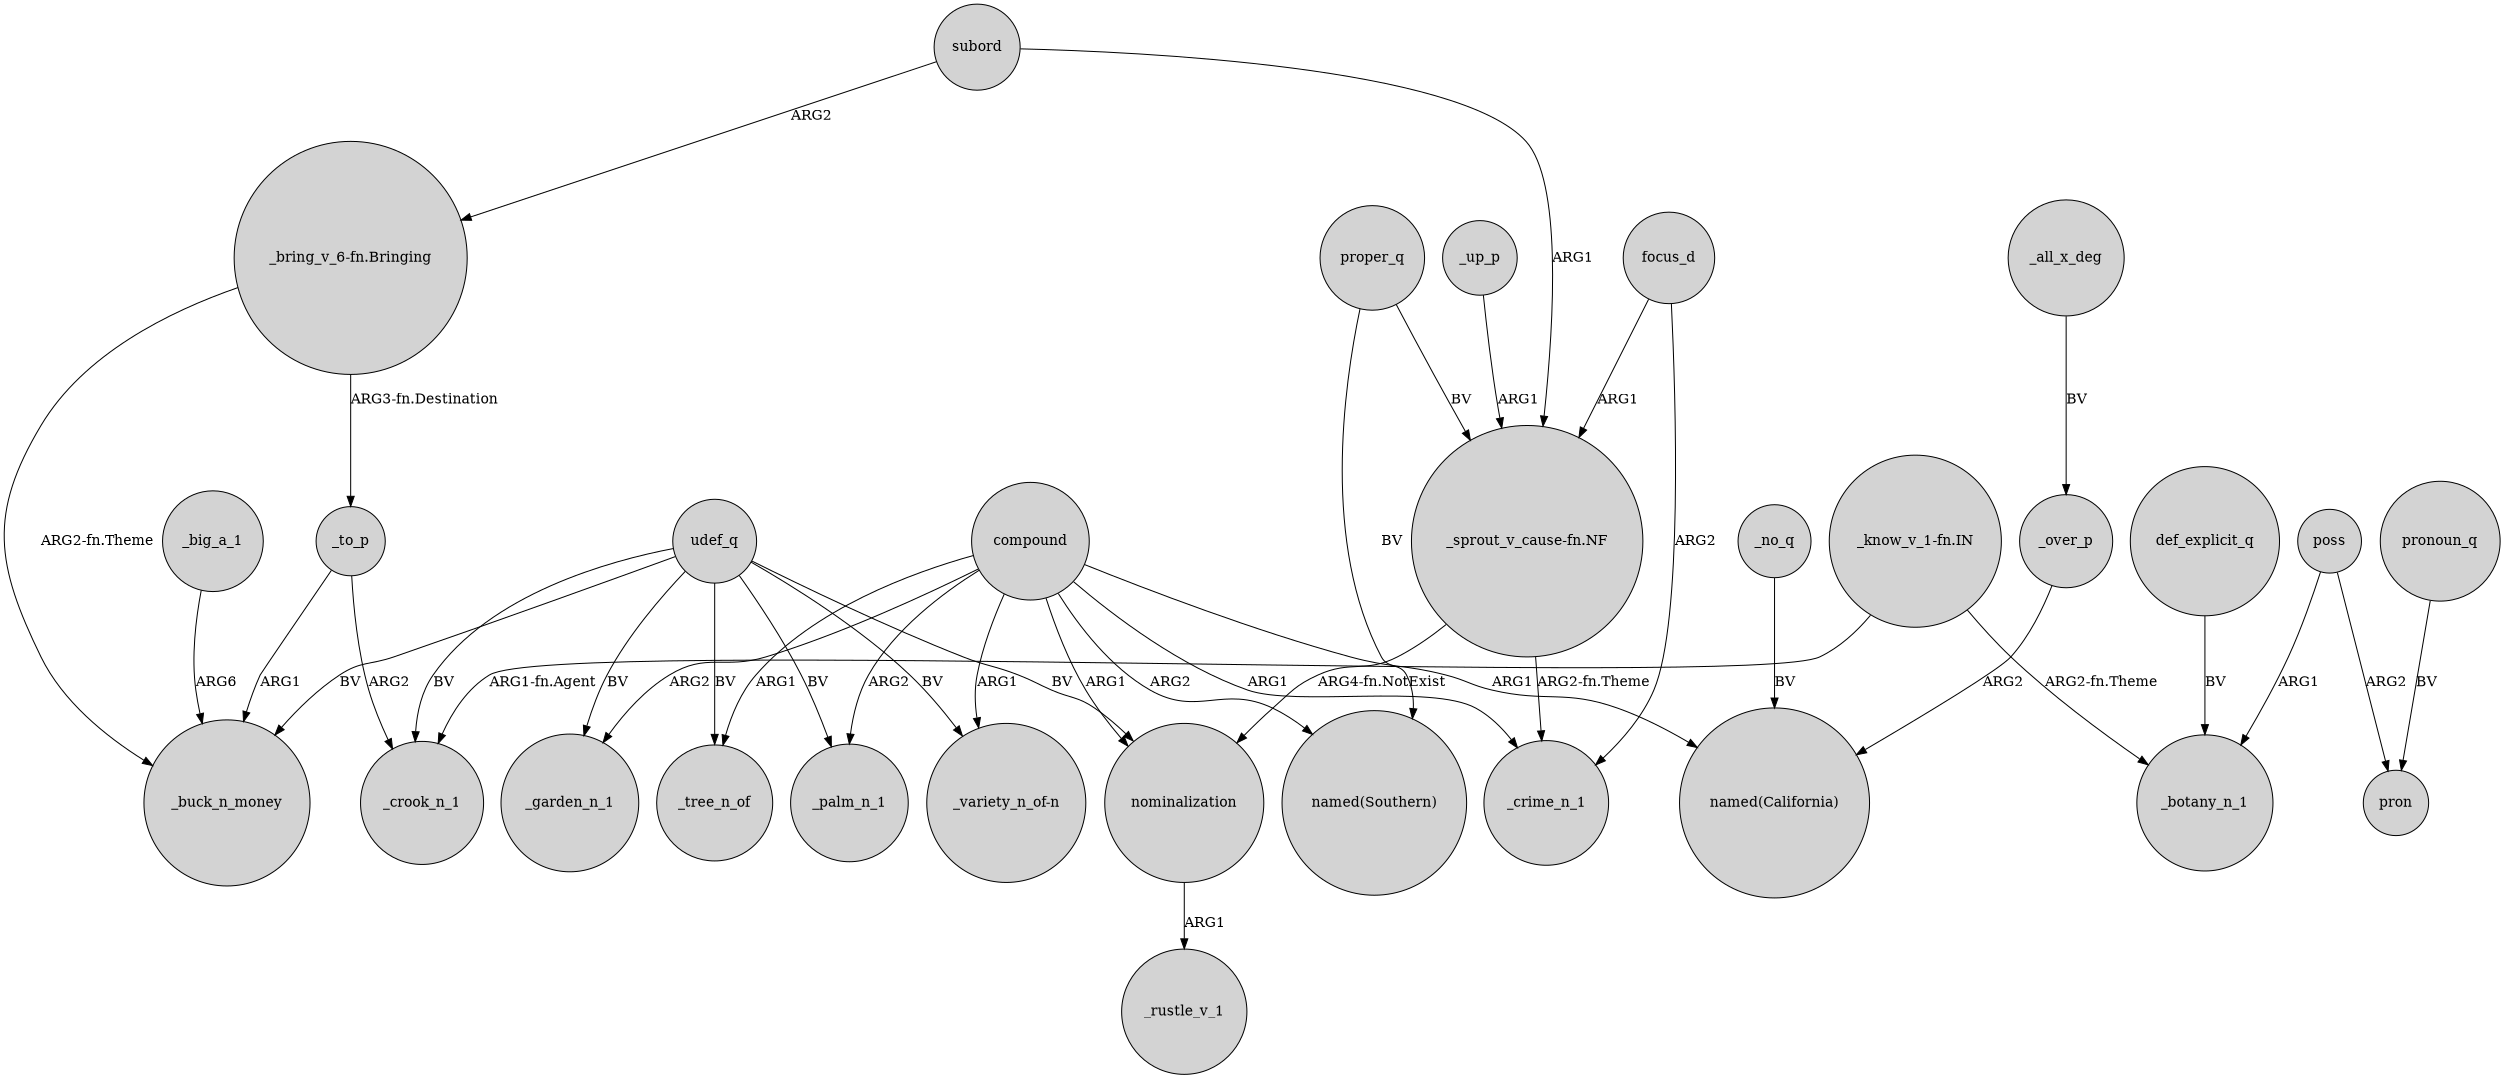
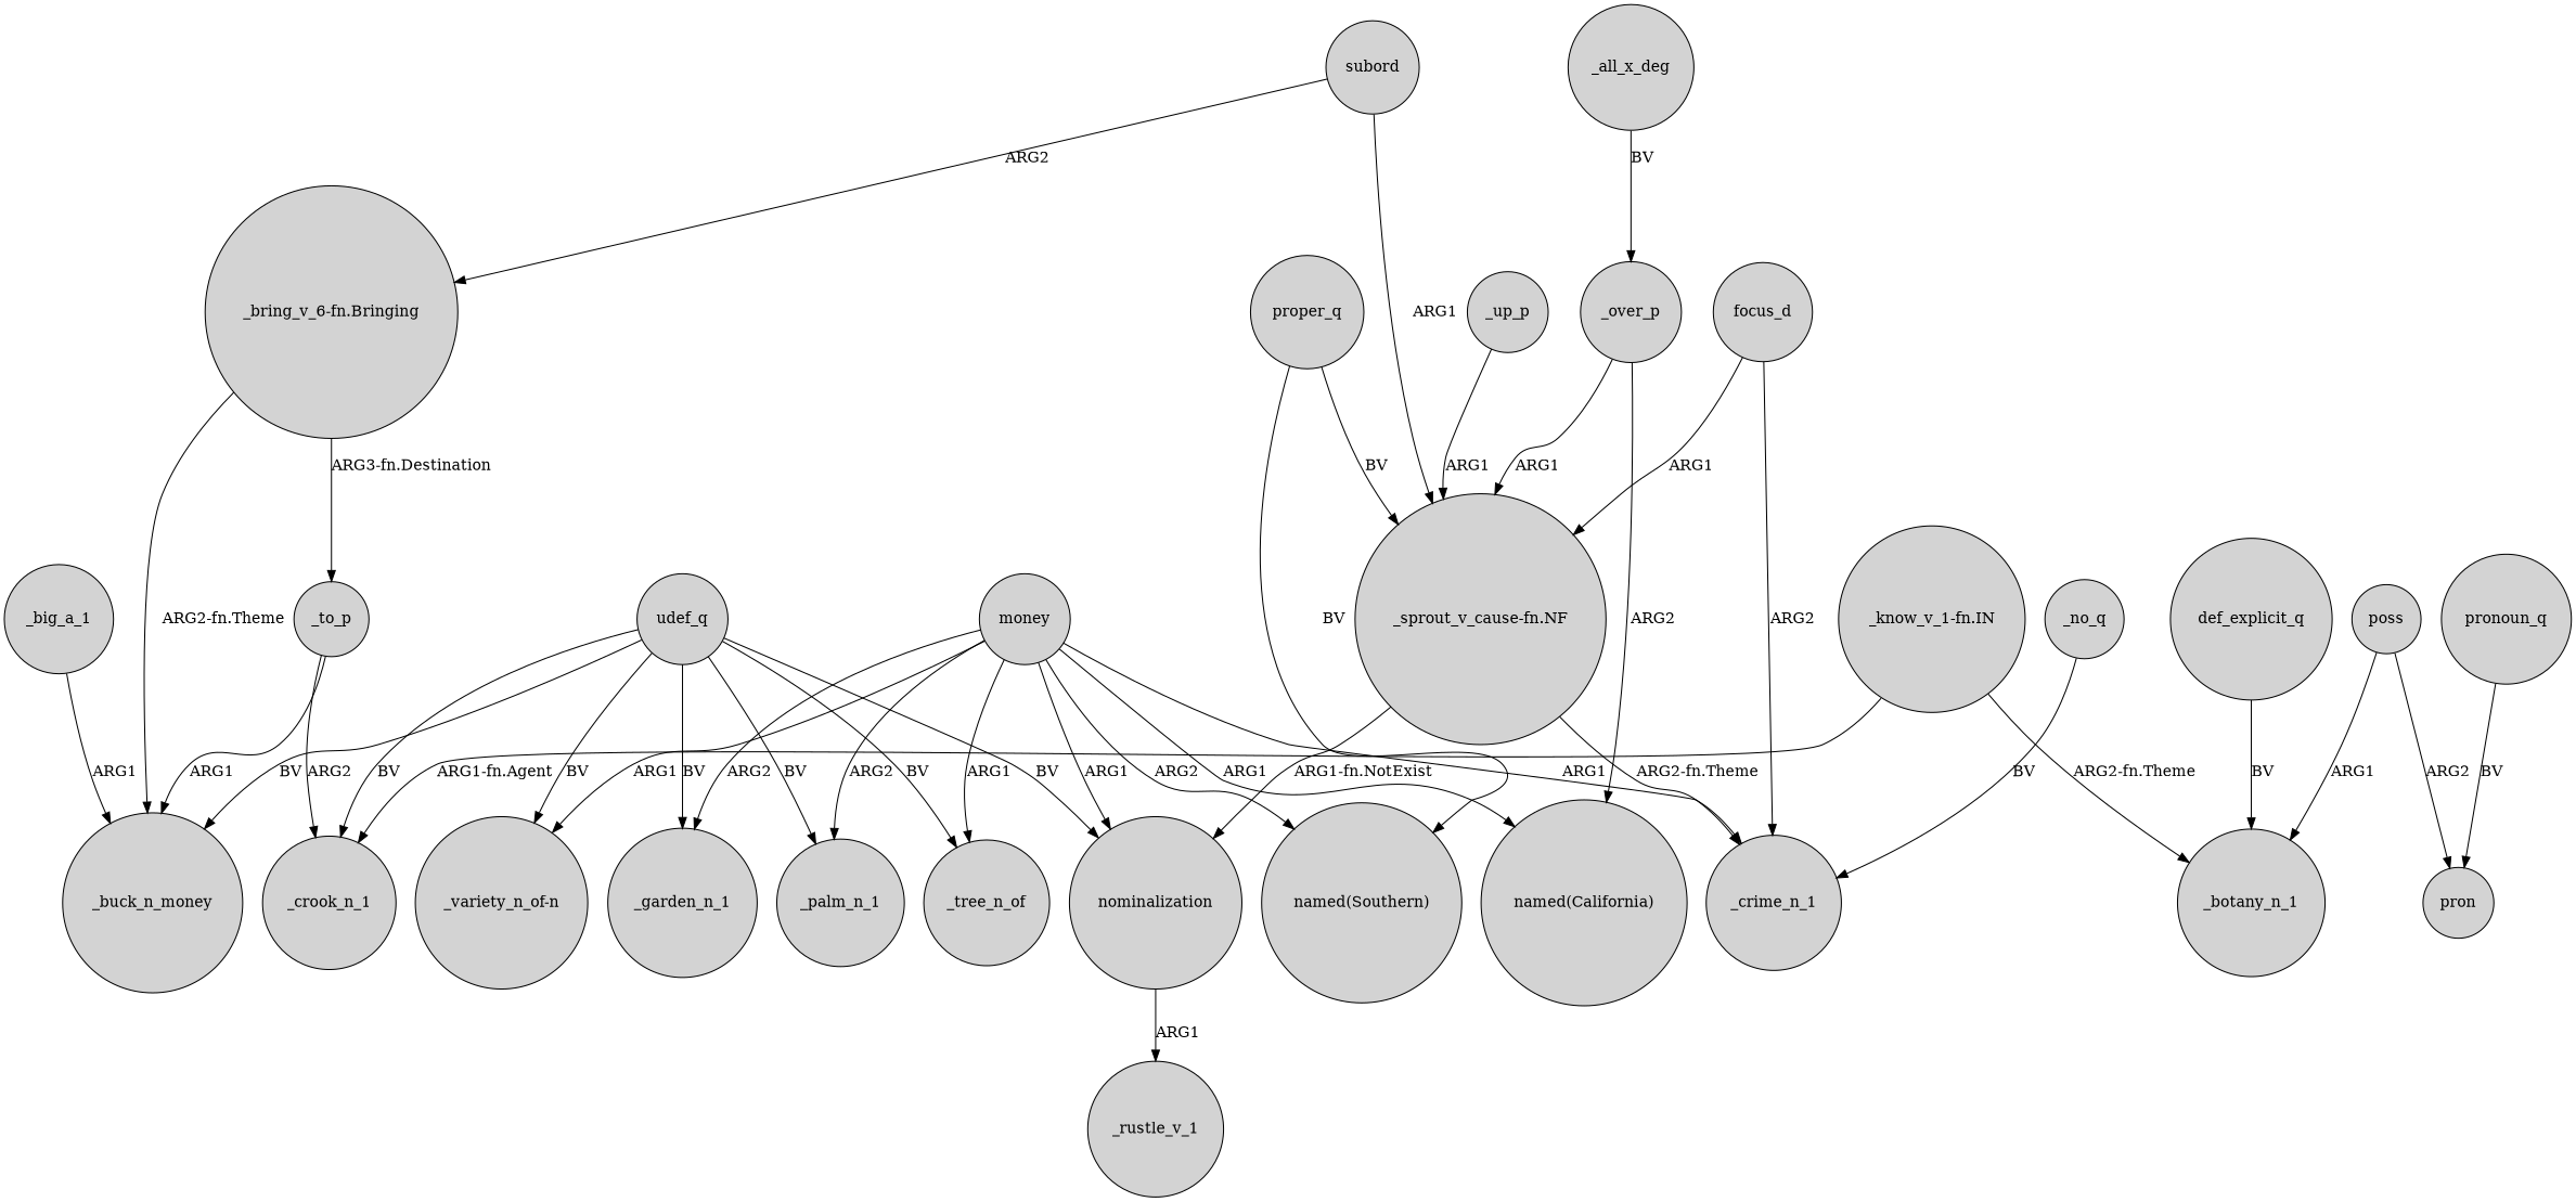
  digraph {
    node [shape=circle style=filled]
    n1 [label="_bring_v_6-fn.Bringing"]
    subord
    "_sprout_v_cause-fn.NF"
    _buck_n_money
    _to_p
    _crime_n_1
    nominalization
    _crook_n_1
    _over_p
    "named(California)"
    _rustle_v_1
    poss
    pron
    _botany_n_1
    udef_q
    _garden_n_1
    _palm_n_1
    _tree_n_of
    "_variety_n_of-n"
    _big_a_1
-   compound
+   compound [label=money]
    "named(Southern)"
    proper_q
    "_know_v_1-fn.IN"
    _up_p
    def_explicit_q
    pronoun_q
    focus_d
    _no_q
    _all_x_deg
    n1 -> _buck_n_money [label="ARG2-fn.Theme"]
    n1 -> _to_p [label="ARG3-fn.Destination"]
    subord -> n1 [label=ARG2]
    subord -> "_sprout_v_cause-fn.NF" [label=ARG1]
    "_sprout_v_cause-fn.NF" -> _crime_n_1 [label="ARG2-fn.Theme"]
-   "_sprout_v_cause-fn.NF" -> nominalization [label="ARG4-fn.NotExist"]
+   "_sprout_v_cause-fn.NF" -> nominalization [label="ARG1-fn.NotExist"]
    _to_p -> _buck_n_money [label=ARG1]
    _to_p -> _crook_n_1 [label=ARG2]
    nominalization -> _rustle_v_1 [label=ARG1]
+   _over_p -> "_sprout_v_cause-fn.NF" [label=ARG1]
    _over_p -> "named(California)" [label=ARG2]
    poss -> pron [label=ARG2]
    poss -> _botany_n_1 [label=ARG1]
    udef_q -> _buck_n_money [label=BV]
    udef_q -> nominalization [label=BV]
    udef_q -> _crook_n_1 [label=BV]
    udef_q -> _garden_n_1 [label=BV]
    udef_q -> _palm_n_1 [label=BV]
    udef_q -> _tree_n_of [label=BV]
    udef_q -> "_variety_n_of-n" [label=BV]
-   _big_a_1 -> _buck_n_money [label=ARG6]
+   _big_a_1 -> _buck_n_money [label=ARG1]
    compound -> _crime_n_1 [label=ARG1]
    compound -> nominalization [label=ARG1]
    compound -> "named(California)" [label=ARG1]
    compound -> _garden_n_1 [label=ARG2]
    compound -> _palm_n_1 [label=ARG2]
    compound -> _tree_n_of [label=ARG1]
    compound -> "_variety_n_of-n" [label=ARG1]
    compound -> "named(Southern)" [label=ARG2]
    proper_q -> "_sprout_v_cause-fn.NF" [label=BV]
    proper_q -> "named(Southern)" [label=BV]
    "_know_v_1-fn.IN" -> _crook_n_1 [label="ARG1-fn.Agent"]
    "_know_v_1-fn.IN" -> _botany_n_1 [label="ARG2-fn.Theme"]
    _up_p -> "_sprout_v_cause-fn.NF" [label=ARG1]
    def_explicit_q -> _botany_n_1 [label=BV]
    pronoun_q -> pron [label=BV]
    focus_d -> "_sprout_v_cause-fn.NF" [label=ARG1]
    focus_d -> _crime_n_1 [label=ARG2]
-   _no_q -> "named(California)" [label=BV]
+   _no_q -> _crime_n_1 [label=BV]
    _all_x_deg -> _over_p [label=BV]
  }
